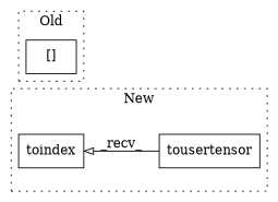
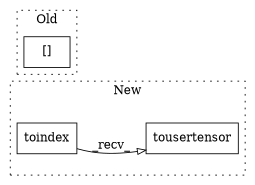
  digraph {
    rankdir=LR
    node [a=32 shape=box]
    n1 [l="8,1" label=toindex s="18036,18090"]
    n2 [l=14 label=tousertensor s=18092]
    n3 [a=2 l="13,1" label="[]" s="18499,18525"]
    subgraph cluster_1 {
      label=New
      style=dotted
      n1
      n2
    }
    subgraph cluster_2 {
      label=Old
      style=dotted
      n3
    }
-   n2 -> n1 [label=_recv_ style=solid arrowhead=onormal]
+   n1 -> n2 [label=_recv_ style=solid arrowhead=onormal]
  }
